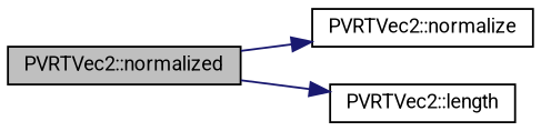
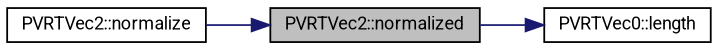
  digraph {
    fontname=Roboto
    rankdir=LR
    node [color=black fillcolor=white fontname=Roboto fontsize=10 shape=record style=filled]
    edge [color=midnightblue fontname=Roboto fontsize=10 labelfontname=Helvetica labelfontsize=10 style=solid]
    n1 [fillcolor=grey75 fontcolor=black height=0.2 label="PVRTVec2::normalized" width=0.4]
    n2 [height=0.2 label="PVRTVec2::normalize" width=0.4]
-   n3 [height=0.2 label="PVRTVec2::length" width=0.4]
-   n1 -> n2
+   n3 [height=0.2 label="PVRTVec0::length" width=0.4]
+   n2 -> n1
    n1 -> n3
  }
